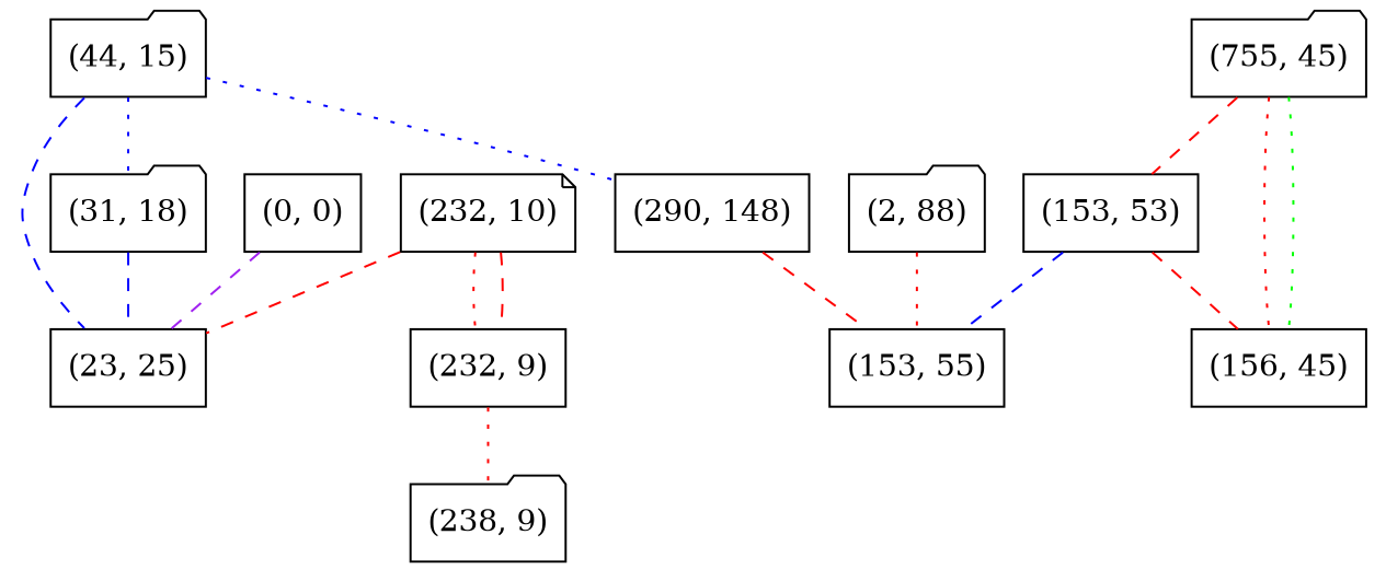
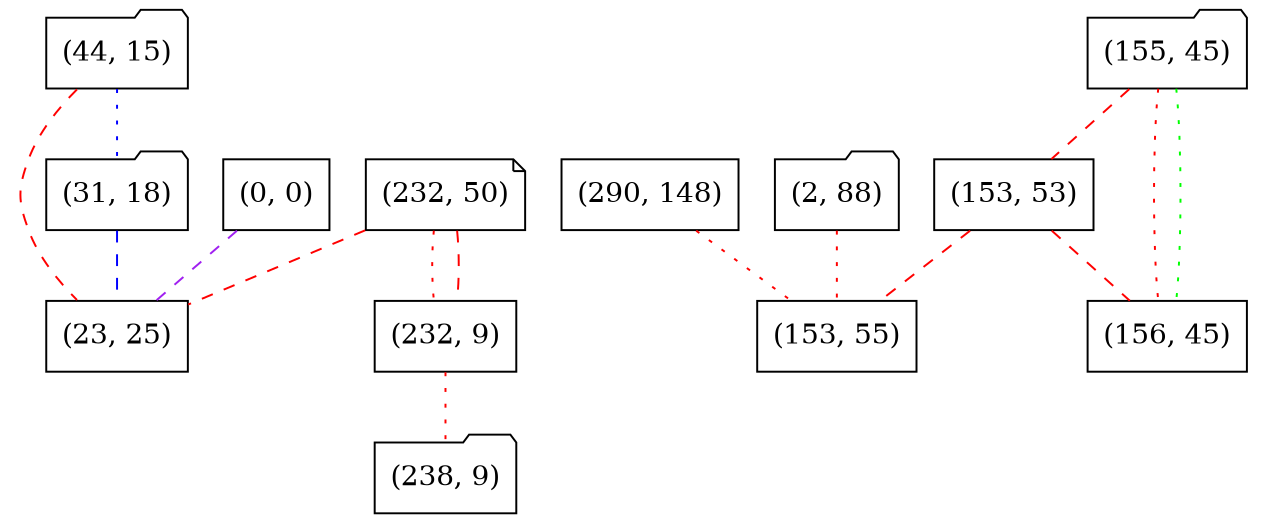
  graph {
    node [shape=box]
    edge [color=red style=dashed weight=1]
    "(44, 15)" [shape=folder]
    "(31, 18)" [shape=folder]
    "(290, 148)"
    "(23, 25)"
    "(153, 55)"
    "(0, 0)"
-   "(232, 10)" [shape=note]
+   "(232, 10)" [shape=note label="(232, 50)"]
    "(232, 9)"
    "(238, 9)" [shape=folder]
    "(2, 88)" [shape=folder]
-   "(155, 45)" [shape=folder label="(755, 45)"]
+   "(155, 45)" [shape=folder]
    "(153, 53)"
    "(156, 45)"
    "(44, 15)" -- "(31, 18)" [color=blue style=dotted]
-   "(44, 15)" -- "(290, 148)" [color=blue style=dotted weight=3]
-   "(44, 15)" -- "(23, 25)" [color=blue weight=3]
+   "(44, 15)" -- "(23, 25)" [weight=3]
    "(31, 18)" -- "(23, 25)" [color=blue weight=3]
-   "(290, 148)" -- "(153, 55)"
+   "(290, 148)" -- "(153, 55)" [style=dotted]
    "(0, 0)" -- "(23, 25)" [color=purple weight=4]
    "(232, 10)" -- "(23, 25)"
    "(232, 10)" -- "(232, 9)" [style=dotted]
    "(232, 10)" -- "(232, 9)"
    "(232, 9)" -- "(238, 9)" [style=dotted]
    "(2, 88)" -- "(153, 55)" [style=dotted]
    "(155, 45)" -- "(153, 53)"
    "(155, 45)" -- "(156, 45)" [style=dotted]
    "(155, 45)" -- "(156, 45)" [color=green style=dotted weight=2]
-   "(153, 53)" -- "(153, 55)" [color=blue]
+   "(153, 53)" -- "(153, 55)"
    "(153, 53)" -- "(156, 45)"
  }
